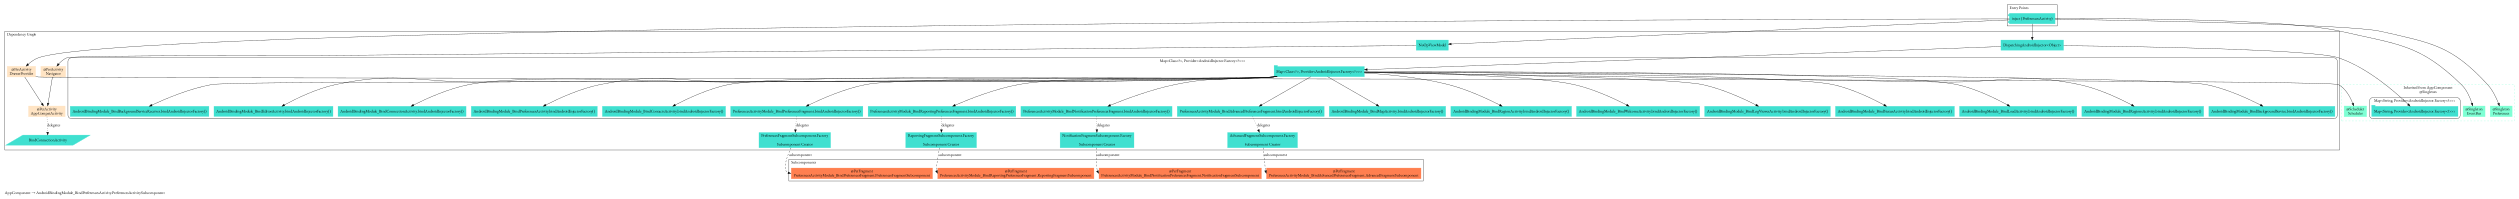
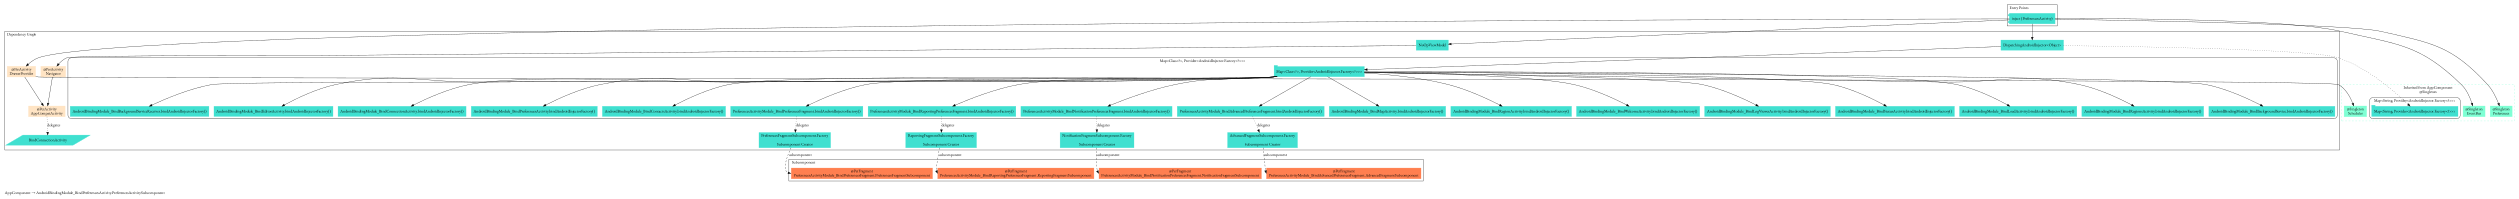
  digraph {
    compound=true
    fontname="EB Garamond"
    label="AppComponent → AndroidBindingModule_BindPreferencesActivity.PreferencesActivitySubcomponent"
    labeljust=l
    rankdir=TB
    node [color=turquoise fontname="EB Garamond" shape=rectangle style=filled]
    edge [fontname="EB Garamond"]
    n1 [label="inject (PreferencesActivity)" penwidth=2 shape=component]
    n2 [label="PreferencesActivityModule_BindPreferencesFragment.bindAndroidInjectorFactory()"]
    n3 [label="PreferencesActivityModule_BindReportingPreferencesFragment.bindAndroidInjectorFactory()"]
    n4 [label="PreferencesActivityModule_BindNotificationPreferencesFragment.bindAndroidInjectorFactory()"]
    n5 [label="PreferencesActivityModule_BindAdvancedPreferencesFragment.bindAndroidInjectorFactory()"]
    n6 [label="Map<Class<?>, Provider<AndroidInjector.Factory<?>>>" shape=tab]
    n7 [label="AndroidBindingModule_BindMapActivity.bindAndroidInjectorFactory()"]
    n8 [label="AndroidBindingModule_BindRegionActivity.bindAndroidInjectorFactory()"]
    n9 [label="AndroidBindingModule_BindWelcomeActivity.bindAndroidInjectorFactory()"]
    n10 [label="AndroidBindingModule_BindLogViewerActivity.bindAndroidInjectorFactory()"]
    n11 [label="AndroidBindingModule_BindStatusActivity.bindAndroidInjectorFactory()"]
    n12 [label="AndroidBindingModule_BindLoadActivity.bindAndroidInjectorFactory()"]
    n13 [label="AndroidBindingModule_BindRegionsActivity.bindAndroidInjectorFactory()"]
    n14 [label="AndroidBindingModule_BindBackgroundService.bindAndroidInjectorFactory()"]
    n15 [label="AndroidBindingModule_BindBackgroundServiceReceiver.bindAndroidInjectorFactory()"]
    n16 [label="AndroidBindingModule_BindEditorActivity.bindAndroidInjectorFactory()"]
    n17 [label="AndroidBindingModule_BindConnectionActivity.bindAndroidInjectorFactory()"]
    n18 [label="AndroidBindingModule_BindPreferencesActivity.bindAndroidInjectorFactory()"]
    n19 [label="AndroidBindingModule_BindContactsActivity.bindAndroidInjectorFactory()"]
    n20 [label="DispatchingAndroidInjector<Object>"]
    n21 [label=NoOpViewModel]
    n22 [color=bisque label="@PerActivity\nDrawerProvider"]
    n23 [label="PreferencesFragmentSubcomponent.Factory\n\nSubcomponent Creator"]
    n24 [label="ReportingFragmentSubcomponent.Factory\n\nSubcomponent Creator"]
    n25 [label="NotificationFragmentSubcomponent.Factory\n\nSubcomponent Creator"]
    n26 [label="AdvancedFragmentSubcomponent.Factory\n\nSubcomponent Creator"]
    n27 [color=bisque label="@PerActivity\nNavigator"]
    n28 [color=bisque label="@PerActivity\nAppCompatActivity"]
    n29 [label=BindConnectionActivity shape=parallelogram]
    n30 [color=coral label="@PerFragment\nPreferencesActivityModule_BindPreferencesFragment.PreferencesFragmentSubcomponent"]
    n31 [color=coral label="@PerFragment\nPreferencesActivityModule_BindReportingPreferencesFragment.ReportingFragmentSubcomponent"]
    n32 [color=coral label="@PerFragment\nPreferencesActivityModule_BindNotificationPreferencesFragment.NotificationFragmentSubcomponent"]
    n33 [color=coral label="@PerFragment\nPreferencesActivityModule_BindAdvancedPreferencesFragment.AdvancedFragmentSubcomponent"]
    n34 [label="Map<String, Provider<AndroidInjector.Factory<?>>>" shape=tab]
    n35 [color=aquamarine label="@Singleton\nEventBus"]
    n36 [color=aquamarine label="@Singleton\nPreferences"]
-   n37 [color=aquamarine label="@Scheduler\nScheduler"]
+   n37 [color=aquamarine label="@Singleton\nScheduler"]
    subgraph cluster_1 {
      label="Entry Points"
      n1
    }
    subgraph cluster_2 {
      label="Dependency Graph"
      n20
      n21
      n22
      n23
      n24
      n25
      n26
      n27
      n28
      n29
      subgraph cluster_3 {
        color=black
        label=<Map<Class<?>, Provider<AndroidInjector.Factory<?>>>>
        labeljust=c
        style=rounded
        n2
        n3
        n4
        n5
        n6
        n7
        n8
        n9
        n10
        n11
        n12
        n13
        n14
        n15
        n16
        n17
        n18
        n19
      }
    }
    subgraph cluster_4 {
-     label=Subcomponents
+     label=Subcomponent
      shape=folder
      n30
      n31
      n32
      n33
    }
    subgraph cluster_5 {
      color=bisque
      label="Inherited from AndroidBindingModule_BindPreferencesActivity.PreferencesActivitySubcomponent\n@PerActivity"
      labeljust=c
      style=dashed
      subgraph cluster_6 {
        color=black
        label=<Map<Class<?>, Provider<AndroidInjector.Factory<?>>>>
        labeljust=c
        style=rounded
      }
    }
    subgraph cluster_7 {
      color=aquamarine
      label="Inherited from AppComponent\n@Singleton"
      labeljust=c
      style=dashed
      n35
      n36
      n37
      subgraph cluster_8 {
        color=black
        label=<Map<String, Provider<AndroidInjector.Factory<?>>>>
        labeljust=c
        style=rounded
        n34
      }
    }
    n1 -> n20
    n1 -> n21
    n1 -> n22
    n1 -> n35
    n1 -> n36
    n2 -> n23 [label=delegates style=dotted]
    n3 -> n24 [label=delegates style=dotted]
    n4 -> n25 [label=delegates style=dotted]
    n5 -> n26 [label=delegates style=dotted]
    n6 -> n2
    n6 -> n3
    n6 -> n4
    n6 -> n5
    n6 -> n7
    n6 -> n8
    n6 -> n9
    n6 -> n10
    n6 -> n11
    n6 -> n12
    n6 -> n13
    n6 -> n14
    n6 -> n15
    n6 -> n16
    n6 -> n17
    n6 -> n18
    n6 -> n19
    n20 -> n6
-   n20 -> n34
+   n20 -> n34 [style=dotted]
    n21 -> n27
    n22 -> n28
    n22 -> n37
    n23 -> n30 [headport=w label=subcomponent style=dashed]
    n24 -> n31 [headport=w label=subcomponent style=dashed]
    n25 -> n32 [headport=w label=subcomponent style=dashed]
    n26 -> n33 [headport=w label=subcomponent style=dashed]
    n27 -> n28
    n28 -> n29 [label=delegates style=dotted]
  }
